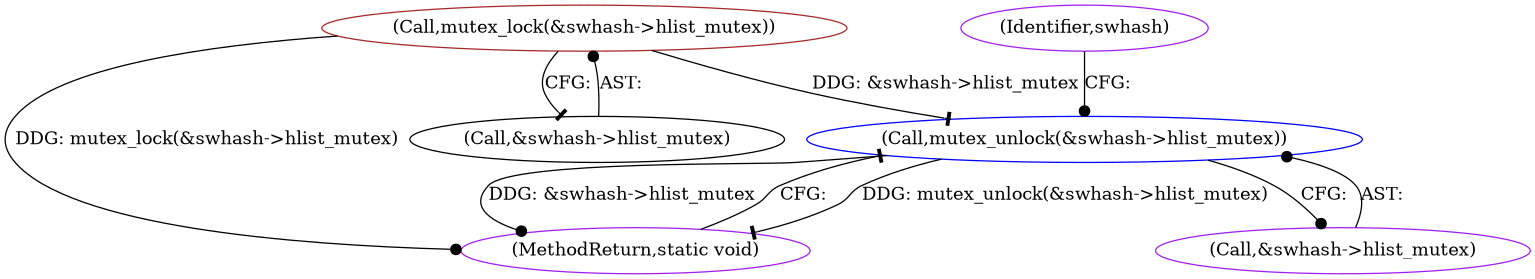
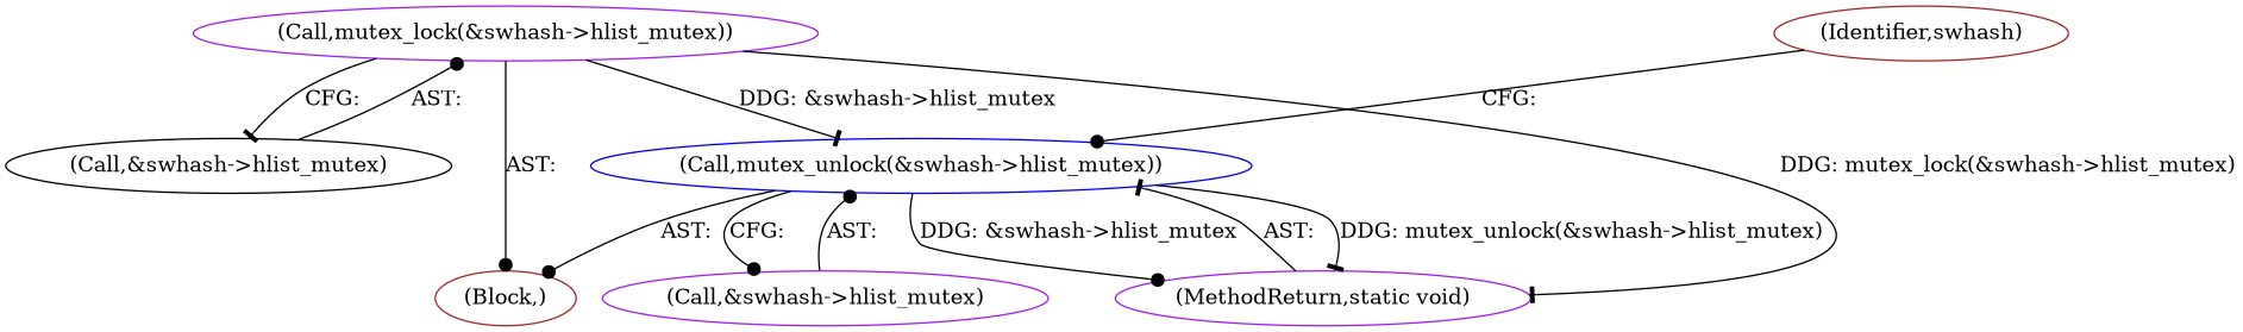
  digraph {
    node [color=purple]
    edge [arrowhead=dot]
    n1 [color=blue label="(Call,mutex_unlock(&swhash->hlist_mutex))"]
+   n2 [color=brown label="(Block,)"]
    n3 [label="(MethodReturn,static void)"]
    n4 [label="(Call,&swhash->hlist_mutex)"]
-   n5 [color=brown label="(Call,mutex_lock(&swhash->hlist_mutex))"]
+   n5 [label="(Call,mutex_lock(&swhash->hlist_mutex))"]
    n6 [color=black label="(Call,&swhash->hlist_mutex)"]
-   n7 [label="(Identifier,swhash)"]
+   n7 [color=brown label="(Identifier,swhash)"]
+   n1 -> n2 [label="AST: "]
    n1 -> n3 [arrowhead=tee label="DDG: mutex_unlock(&swhash->hlist_mutex)"]
    n1 -> n3 [label="DDG: &swhash->hlist_mutex"]
    n1 -> n4 [label="CFG: "]
-   n3 -> n1 [arrowhead=tee label="CFG: "]
+   n3 -> n1 [arrowhead=tee label="AST: "]
    n4 -> n1 [label="AST: "]
    n5 -> n1 [arrowhead=tee label="DDG: &swhash->hlist_mutex"]
-   n5 -> n3 [label="DDG: mutex_lock(&swhash->hlist_mutex)"]
+   n5 -> n2 [label="AST: "]
+   n5 -> n3 [arrowhead=tee label="DDG: mutex_lock(&swhash->hlist_mutex)"]
    n5 -> n6 [arrowhead=tee label="CFG: "]
    n6 -> n5 [label="AST: "]
    n7 -> n1 [label="CFG: "]
  }
